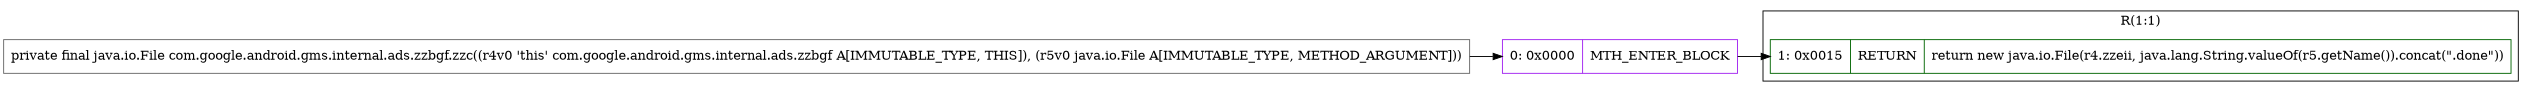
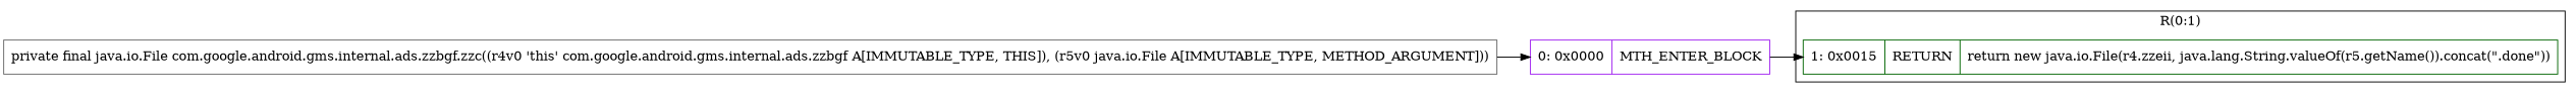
  digraph {
    rankdir=LR
    node [shape=record]
    n1 [color=darkgreen label="{1\:\ 0x0015|RETURN\l|return new java.io.File(r4.zzeii, java.lang.String.valueOf(r5.getName()).concat(\".done\"))\l}"]
    n2 [color=purple label="{0\:\ 0x0000|MTH_ENTER_BLOCK\l}"]
    n3 [label="{private final java.io.File com.google.android.gms.internal.ads.zzbgf.zzc((r4v0 'this' com.google.android.gms.internal.ads.zzbgf A[IMMUTABLE_TYPE, THIS]), (r5v0 java.io.File A[IMMUTABLE_TYPE, METHOD_ARGUMENT])) }" color=gray40]
    subgraph cluster_1 {
-     label="R(1:1)"
+     label="R(0:1)"
      n1
    }
    n2 -> n1
    n3 -> n2
  }
